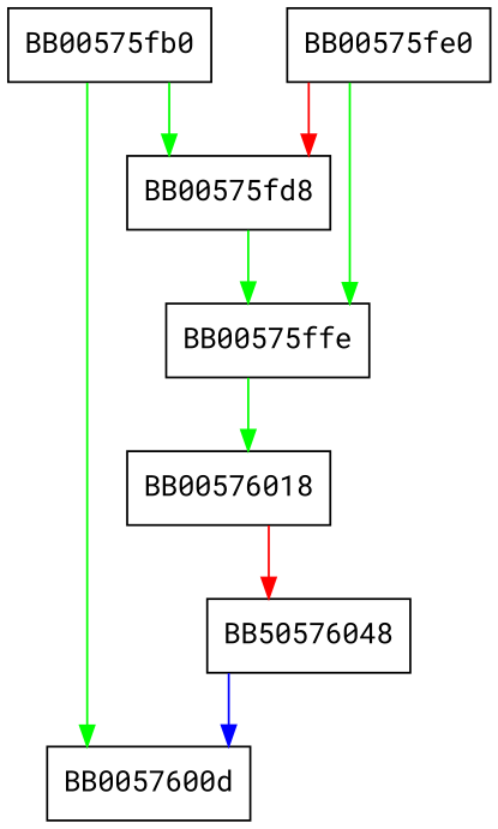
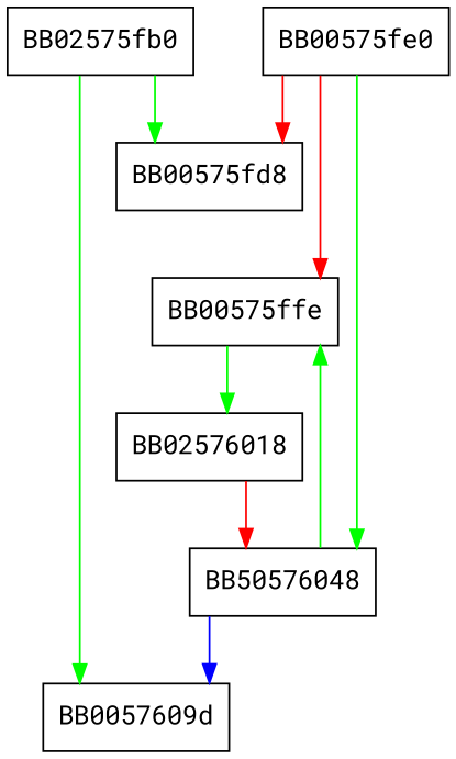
  digraph {
    fontname="Roboto Mono"
    splines=ortho
    node [fontname="Roboto Mono" shape=box]
    edge [color=green fontname="Roboto Mono"]
-   BB00575fb0
-   BB0057600d
+   BB00575fb0 [label=BB02575fb0]
+   BB0057600d [label=BB0057609d]
    BB00575fd8
    BB00575ffe
-   BB00576018
+   BB00576018 [label=BB02576018]
    BB00575fe0
    n7 [label=BB50576048]
    BB00575fb0 -> BB0057600d
    BB00575fb0 -> BB00575fd8
-   BB00575fd8 -> BB00575ffe
+   n7 -> BB00575ffe
    BB00575ffe -> BB00576018
    BB00576018 -> n7 [color=red]
    BB00575fe0 -> BB00575fd8 [color=red]
-   BB00575fe0 -> BB00575ffe
+   BB00575fe0 -> BB00575ffe [color=red]
+   BB00575fe0 -> n7
    n7 -> BB0057600d [color=blue]
  }
